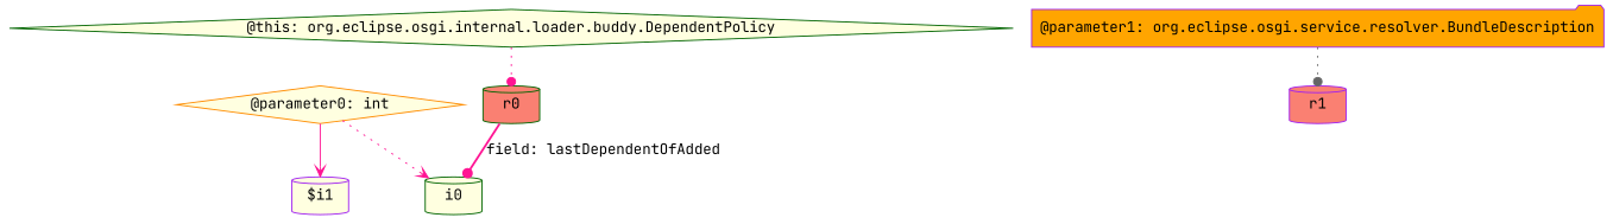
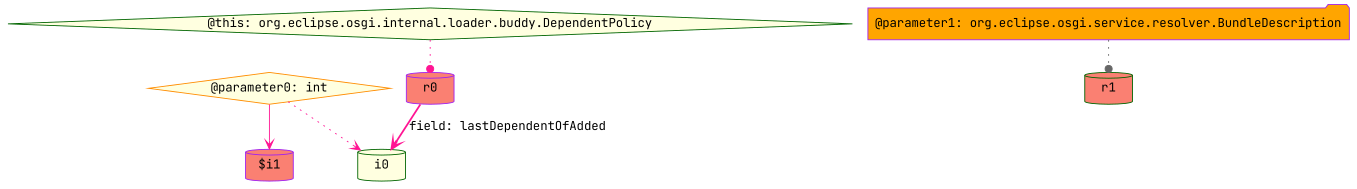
  digraph {
    fontname="JetBrains Mono"
    node [color=darkgreen fillcolor=lightyellow fontname="JetBrains Mono" shape=cylinder style=filled]
    edge [arrowhead=dot color=deeppink fontname="JetBrains Mono" style=dotted]
    n1 [color=darkorange label="@parameter0: int" shape=diamond]
    n2 [label=i0]
-   n3 [color=purple label="$i1"]
-   n4 [fillcolor=salmon label=r0]
+   n3 [color=purple fillcolor=salmon label="$i1"]
+   n4 [color=purple fillcolor=salmon label=r0]
    n5 [color=purple fillcolor=orange label="@parameter1: org.eclipse.osgi.service.resolver.BundleDescription" shape=folder]
-   n6 [color=purple fillcolor=salmon label=r1]
+   n6 [fillcolor=salmon label=r1]
    n7 [label="@this: org.eclipse.osgi.internal.loader.buddy.DependentPolicy" shape=diamond]
    n1 -> n2 [arrowhead=vee]
    n1 -> n3 [arrowhead=vee style=solid]
-   n4 -> n2 [label="field: lastDependentOfAdded" style=bold]
+   n4 -> n2 [arrowhead=vee label="field: lastDependentOfAdded" style=bold]
    n5 -> n6 [color=gray40]
    n7 -> n4
  }
